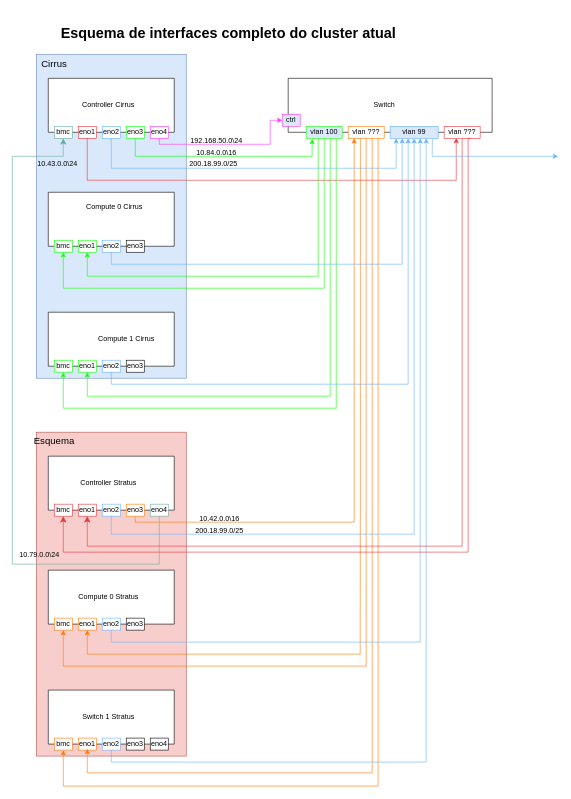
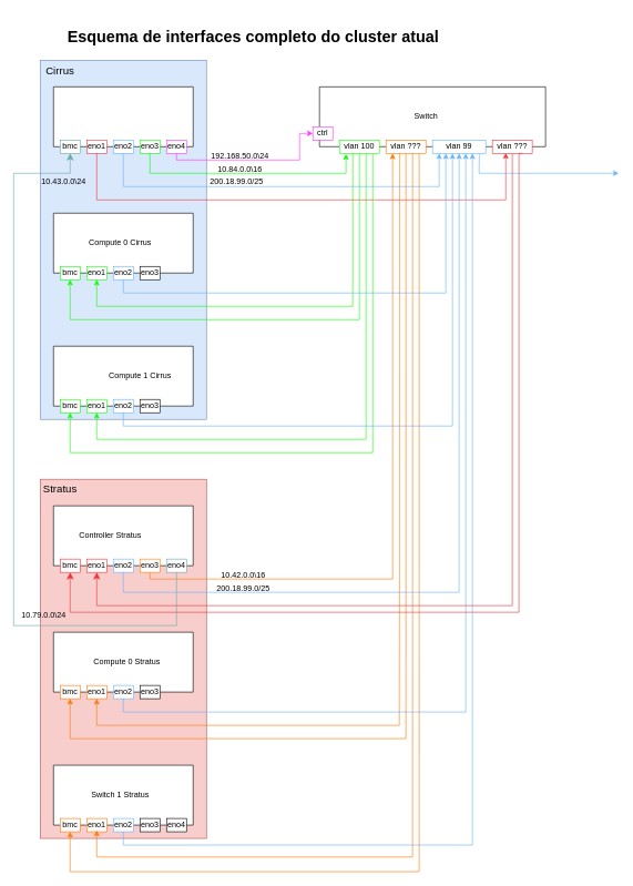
  <mxCell id="0" />
  <mxCell id="1" parent="0" />
  <mxCell id="2" value="" style="rounded=0;whiteSpace=wrap;html=1;fillColor=#f8cecc;strokeColor=#b85450;" vertex="1" parent="1"><mxGeometry x="60" y="720" width="250" height="540" as="geometry" /></mxCell>
  <mxCell id="3" value="" style="rounded=0;whiteSpace=wrap;html=1;fillColor=#dae8fc;strokeColor=#6c8ebf;" vertex="1" parent="1"><mxGeometry x="60" y="90" width="250" height="540" as="geometry" /></mxCell>
  <mxCell id="4" value="" style="verticalLabelPosition=bottom;verticalAlign=top;html=1;shape=mxgraph.basic.rect;fillColor2=none;strokeWidth=1;size=20;indent=5;" vertex="1" parent="1"><mxGeometry x="80" y="130" width="210" height="90" as="geometry" /></mxCell>
- <mxCell id="5" value="Controller Cirrus" style="text;html=1;align=center;verticalAlign=middle;resizable=0;points=[];autosize=1;strokeColor=none;fillColor=none;" vertex="1" parent="1"><mxGeometry x="125" y="160" width="110" height="30" as="geometry" /></mxCell>
  <mxCell id="6" value="bmc" style="whiteSpace=wrap;html=1;strokeColor=#67AB9F;" vertex="1" parent="1"><mxGeometry x="90" y="210" width="30" height="20" as="geometry" /></mxCell>
  <mxCell id="7" value="&lt;div&gt;eno1&lt;/div&gt;" style="whiteSpace=wrap;html=1;strokeColor=#ED333B;" vertex="1" parent="1"><mxGeometry x="130" y="210" width="30" height="20" as="geometry" /></mxCell>
  <mxCell id="8" value="&lt;div&gt;eno2&lt;/div&gt;" style="whiteSpace=wrap;html=1;strokeColor=#66B2FF;" vertex="1" parent="1"><mxGeometry x="170" y="210" width="30" height="20" as="geometry" /></mxCell>
  <mxCell id="9" style="edgeStyle=orthogonalEdgeStyle;rounded=0;orthogonalLoop=1;jettySize=auto;html=1;strokeColor=#00FF00;exitX=0.5;exitY=1;exitDx=0;exitDy=0;entryX=0.165;entryY=1.059;entryDx=0;entryDy=0;entryPerimeter=0;" edge="1" parent="1" source="10" target="31"><mxGeometry relative="1" as="geometry"><mxPoint x="520" y="240" as="targetPoint" /><Array as="points"><mxPoint x="225" y="260" /><mxPoint x="520" y="260" /><mxPoint x="520" y="231" /></Array><mxPoint x="225" y="240" as="sourcePoint" /></mxGeometry></mxCell>
  <mxCell id="10" value="eno3" style="whiteSpace=wrap;html=1;strokeColor=#00FF00;" vertex="1" parent="1"><mxGeometry x="210" y="210" width="30" height="20" as="geometry" /></mxCell>
  <mxCell id="11" style="edgeStyle=orthogonalEdgeStyle;rounded=0;orthogonalLoop=1;jettySize=auto;html=1;entryX=0;entryY=0.5;entryDx=0;entryDy=0;strokeColor=#FF33FF;" edge="1" parent="1" source="12" target="27"><mxGeometry relative="1" as="geometry"><Array as="points"><mxPoint x="265" y="240" /><mxPoint x="450" y="240" /><mxPoint x="450" y="200" /></Array></mxGeometry></mxCell>
  <mxCell id="12" value="eno4" style="whiteSpace=wrap;html=1;strokeColor=#FF33FF;" vertex="1" parent="1"><mxGeometry x="250" y="210" width="30" height="20" as="geometry" /></mxCell>
  <mxCell id="13" value="" style="verticalLabelPosition=bottom;verticalAlign=top;html=1;shape=mxgraph.basic.rect;fillColor2=none;strokeWidth=1;size=20;indent=5;" vertex="1" parent="1"><mxGeometry x="80" y="320" width="210" height="90" as="geometry" /></mxCell>
- <mxCell id="14" value="Compute 0 Cirrus" style="text;html=1;align=center;verticalAlign=middle;resizable=0;points=[];autosize=1;strokeColor=none;fillColor=none;" vertex="1" parent="1"><mxGeometry x="130" y="330" width="120" height="30" as="geometry" /></mxCell>
+ <mxCell id="14" value="Compute 0 Cirrus" style="text;html=1;align=center;verticalAlign=middle;resizable=0;points=[];autosize=1;strokeColor=none;fillColor=none;" vertex="1" parent="1"><mxGeometry x="120" y="350" width="120" height="30" as="geometry" /></mxCell>
  <mxCell id="15" value="bmc" style="whiteSpace=wrap;html=1;strokeColor=#00FF00;" vertex="1" parent="1"><mxGeometry x="90" y="400" width="30" height="20" as="geometry" /></mxCell>
  <mxCell id="16" value="&lt;div&gt;eno1&lt;/div&gt;" style="whiteSpace=wrap;html=1;strokeColor=#11FF00;" vertex="1" parent="1"><mxGeometry x="130" y="400" width="30" height="20" as="geometry" /></mxCell>
  <mxCell id="17" value="&lt;div&gt;eno2&lt;/div&gt;" style="whiteSpace=wrap;html=1;strokeColor=#66B2FF;" vertex="1" parent="1"><mxGeometry x="170" y="400" width="30" height="20" as="geometry" /></mxCell>
  <mxCell id="18" value="eno3" style="whiteSpace=wrap;html=1;" vertex="1" parent="1"><mxGeometry x="210" y="400" width="30" height="20" as="geometry" /></mxCell>
  <mxCell id="19" value="" style="verticalLabelPosition=bottom;verticalAlign=top;html=1;shape=mxgraph.basic.rect;fillColor2=none;strokeWidth=1;size=20;indent=5;" vertex="1" parent="1"><mxGeometry x="80" y="520" width="210" height="90" as="geometry" /></mxCell>
  <mxCell id="20" value="Compute 1 Cirrus" style="text;html=1;align=center;verticalAlign=middle;resizable=0;points=[];autosize=1;strokeColor=none;fillColor=none;" vertex="1" parent="1"><mxGeometry x="150" y="550" width="120" height="30" as="geometry" /></mxCell>
  <mxCell id="21" value="bmc" style="whiteSpace=wrap;html=1;strokeColor=#00FF00;" vertex="1" parent="1"><mxGeometry x="90" y="600" width="30" height="20" as="geometry" /></mxCell>
  <mxCell id="22" value="&lt;div&gt;eno1&lt;/div&gt;" style="whiteSpace=wrap;html=1;strokeColor=#11FF00;" vertex="1" parent="1"><mxGeometry x="130" y="600" width="30" height="20" as="geometry" /></mxCell>
  <mxCell id="23" value="&lt;div&gt;eno2&lt;/div&gt;" style="whiteSpace=wrap;html=1;strokeColor=#66B2FF;" vertex="1" parent="1"><mxGeometry x="170" y="600" width="30" height="20" as="geometry" /></mxCell>
  <mxCell id="24" value="eno3" style="whiteSpace=wrap;html=1;" vertex="1" parent="1"><mxGeometry x="210" y="600" width="30" height="20" as="geometry" /></mxCell>
  <mxCell id="25" value="" style="verticalLabelPosition=bottom;verticalAlign=top;html=1;shape=mxgraph.basic.rect;fillColor2=none;strokeWidth=1;size=20;indent=5;" vertex="1" parent="1"><mxGeometry x="480" y="130" width="340" height="90" as="geometry" /></mxCell>
  <mxCell id="26" value="Switch" style="text;html=1;align=center;verticalAlign=middle;resizable=0;points=[];autosize=1;strokeColor=none;fillColor=none;" vertex="1" parent="1"><mxGeometry x="610" y="160" width="60" height="30" as="geometry" /></mxCell>
- <mxCell id="27" value="ctrl" style="whiteSpace=wrap;html=1;strokeColor=#FF33FF;fillColor=#dae8fc;" vertex="1" parent="1"><mxGeometry x="470" y="190" width="30" height="20" as="geometry" /></mxCell>
+ <mxCell id="27" value="ctrl" style="whiteSpace=wrap;html=1;strokeColor=#FF33FF;" vertex="1" parent="1"><mxGeometry x="470" y="190" width="30" height="20" as="geometry" /></mxCell>
  <mxCell id="28" value="192.168.50.0\24" style="text;html=1;align=center;verticalAlign=middle;resizable=0;points=[];autosize=1;strokeColor=none;fillColor=none;" vertex="1" parent="1"><mxGeometry x="305" y="220" width="110" height="30" as="geometry" /></mxCell>
  <mxCell id="29" style="edgeStyle=orthogonalEdgeStyle;rounded=0;orthogonalLoop=1;jettySize=auto;html=1;entryX=0.5;entryY=1;entryDx=0;entryDy=0;strokeColor=#11FF00;" edge="1" parent="1" source="31" target="22"><mxGeometry relative="1" as="geometry"><mxPoint x="610" y="701.379" as="targetPoint" /><Array as="points"><mxPoint x="550" y="660" /><mxPoint x="145" y="660" /></Array></mxGeometry></mxCell>
  <mxCell id="30" style="edgeStyle=orthogonalEdgeStyle;rounded=0;orthogonalLoop=1;jettySize=auto;html=1;exitX=0.25;exitY=1;exitDx=0;exitDy=0;entryX=0.5;entryY=1;entryDx=0;entryDy=0;strokeColor=#11FF00;" edge="1" parent="1" target="16"><mxGeometry relative="1" as="geometry"><mxPoint x="150" y="420" as="targetPoint" /><Array as="points"><mxPoint x="530" y="230" /><mxPoint x="530" y="460" /><mxPoint x="145" y="460" /></Array><mxPoint x="532.5" y="230" as="sourcePoint" /></mxGeometry></mxCell>
- <mxCell id="31" value="&lt;div&gt;vlan 100&lt;br&gt;&lt;/div&gt;" style="whiteSpace=wrap;html=1;strokeColor=#11FF00;fillColor=#dae8fc;" vertex="1" parent="1"><mxGeometry x="510" y="210" width="60" height="20" as="geometry" /></mxCell>
- <mxCell id="32" value="&lt;div&gt;vlan 99&lt;br&gt;&lt;/div&gt;" style="whiteSpace=wrap;html=1;strokeColor=#66B2FF;fillColor=#dae8fc;" vertex="1" parent="1"><mxGeometry x="650" y="210" width="80" height="20" as="geometry" /></mxCell>
+ <mxCell id="31" value="&lt;div&gt;vlan 100&lt;br&gt;&lt;/div&gt;" style="whiteSpace=wrap;html=1;strokeColor=#11FF00;" vertex="1" parent="1"><mxGeometry x="510" y="210" width="60" height="20" as="geometry" /></mxCell>
+ <mxCell id="32" value="&lt;div&gt;vlan 99&lt;br&gt;&lt;/div&gt;" style="whiteSpace=wrap;html=1;strokeColor=#66B2FF;" vertex="1" parent="1"><mxGeometry x="650" y="210" width="80" height="20" as="geometry" /></mxCell>
  <mxCell id="33" value="10.43.0.0\24" style="text;html=1;align=center;verticalAlign=middle;resizable=0;points=[];autosize=1;strokeColor=none;fillColor=none;" vertex="1" parent="1"><mxGeometry x="50" y="258" width="90" height="30" as="geometry" /></mxCell>
  <mxCell id="34" style="edgeStyle=orthogonalEdgeStyle;rounded=0;orthogonalLoop=1;jettySize=auto;html=1;exitX=0.5;exitY=1;exitDx=0;exitDy=0;fillColor=#FF6600;strokeColor=#ED333B;entryX=0.336;entryY=0.974;entryDx=0;entryDy=0;entryPerimeter=0;" edge="1" parent="1" source="7" target="80"><mxGeometry relative="1" as="geometry"><Array as="points"><mxPoint x="145" y="300" /><mxPoint x="760" y="300" /><mxPoint x="760" y="229" /></Array><mxPoint x="105" y="860" as="targetPoint" /></mxGeometry></mxCell>
  <mxCell id="35" value="200.18.99.0/25" style="text;html=1;align=center;verticalAlign=middle;resizable=0;points=[];autosize=1;strokeColor=none;fillColor=none;" vertex="1" parent="1"><mxGeometry x="305" y="258" width="100" height="30" as="geometry" /></mxCell>
  <mxCell id="36" value="10.84.0.0\16" style="text;html=1;align=center;verticalAlign=middle;resizable=0;points=[];autosize=1;strokeColor=none;fillColor=none;" vertex="1" parent="1"><mxGeometry x="315" y="240" width="90" height="30" as="geometry" /></mxCell>
  <mxCell id="37" value="&lt;h1&gt;Esquema de interfaces completo do cluster atual&lt;br&gt;&lt;/h1&gt;" style="text;html=1;align=center;verticalAlign=middle;resizable=0;points=[];autosize=1;strokeColor=none;fillColor=none;" vertex="1" parent="1"><mxGeometry x="90" y="20" width="580" height="70" as="geometry" /></mxCell>
  <mxCell id="38" style="edgeStyle=orthogonalEdgeStyle;rounded=0;orthogonalLoop=1;jettySize=auto;html=1;strokeColor=#66B2FF;" edge="1" parent="1" source="8"><mxGeometry relative="1" as="geometry"><mxPoint x="660" y="230" as="targetPoint" /><Array as="points"><mxPoint x="185" y="280" /><mxPoint x="660" y="280" /><mxPoint x="660" y="231" /></Array></mxGeometry></mxCell>
  <mxCell id="39" value="" style="edgeStyle=none;orthogonalLoop=1;jettySize=auto;html=1;rounded=0;strokeColor=#66B2FF;exitX=0.88;exitY=1.034;exitDx=0;exitDy=0;exitPerimeter=0;" edge="1" parent="1" source="32"><mxGeometry width="100" relative="1" as="geometry"><mxPoint x="721" y="230" as="sourcePoint" /><mxPoint x="930" y="260" as="targetPoint" /><Array as="points"><mxPoint x="720" y="260" /></Array></mxGeometry></mxCell>
  <mxCell id="40" style="edgeStyle=orthogonalEdgeStyle;rounded=0;orthogonalLoop=1;jettySize=auto;html=1;strokeColor=#66B2FF;" edge="1" parent="1" source="17"><mxGeometry relative="1" as="geometry"><Array as="points"><mxPoint x="185" y="440" /><mxPoint x="670" y="440" /><mxPoint x="670" y="230" /></Array><mxPoint x="670" y="230" as="targetPoint" /></mxGeometry></mxCell>
  <mxCell id="41" style="edgeStyle=orthogonalEdgeStyle;rounded=0;orthogonalLoop=1;jettySize=auto;html=1;strokeColor=#66B2FF;" edge="1" parent="1" source="23"><mxGeometry relative="1" as="geometry"><mxPoint x="680" y="230" as="targetPoint" /><Array as="points"><mxPoint x="185" y="640" /><mxPoint x="680" y="640" /></Array></mxGeometry></mxCell>
  <mxCell id="42" style="edgeStyle=orthogonalEdgeStyle;rounded=0;orthogonalLoop=1;jettySize=auto;html=1;entryX=0.5;entryY=1;entryDx=0;entryDy=0;strokeColor=#11FF00;exitX=0.5;exitY=1;exitDx=0;exitDy=0;" edge="1" parent="1" source="31" target="15"><mxGeometry relative="1" as="geometry"><mxPoint x="101" y="448" as="targetPoint" /><Array as="points"><mxPoint x="540" y="230" /><mxPoint x="540" y="480" /><mxPoint x="105" y="480" /></Array><mxPoint x="589" y="258" as="sourcePoint" /></mxGeometry></mxCell>
  <mxCell id="43" value="" style="verticalLabelPosition=bottom;verticalAlign=top;html=1;shape=mxgraph.basic.rect;fillColor2=none;strokeWidth=1;size=20;indent=5;" vertex="1" parent="1"><mxGeometry x="80" y="760" width="210" height="90" as="geometry" /></mxCell>
- <mxCell id="44" value="Controller Stratus" style="text;html=1;align=center;verticalAlign=middle;resizable=0;points=[];autosize=1;strokeColor=none;fillColor=none;" vertex="1" parent="1"><mxGeometry x="120" y="790" width="120" height="30" as="geometry" /></mxCell>
+ <mxCell id="44" value="Controller Stratus" style="text;html=1;align=center;verticalAlign=middle;resizable=0;points=[];autosize=1;strokeColor=none;fillColor=none;" vertex="1" parent="1"><mxGeometry x="105" y="790" width="120" height="30" as="geometry" /></mxCell>
  <mxCell id="45" value="bmc" style="whiteSpace=wrap;html=1;strokeColor=#ED333B;" vertex="1" parent="1"><mxGeometry x="90" y="840" width="30" height="20" as="geometry" /></mxCell>
  <mxCell id="46" value="&lt;div&gt;eno1&lt;/div&gt;" style="whiteSpace=wrap;html=1;strokeColor=#ED333B;" vertex="1" parent="1"><mxGeometry x="130" y="840" width="30" height="20" as="geometry" /></mxCell>
  <mxCell id="47" value="&lt;div&gt;eno2&lt;/div&gt;" style="whiteSpace=wrap;html=1;strokeColor=#66B2FF;" vertex="1" parent="1"><mxGeometry x="170" y="840" width="30" height="20" as="geometry" /></mxCell>
  <mxCell id="48" style="edgeStyle=orthogonalEdgeStyle;rounded=0;orthogonalLoop=1;jettySize=auto;html=1;entryX=0.166;entryY=1.004;entryDx=0;entryDy=0;strokeColor=#ff7800;exitX=0.5;exitY=1;exitDx=0;exitDy=0;entryPerimeter=0;" edge="1" parent="1" source="49" target="71"><mxGeometry relative="1" as="geometry"><mxPoint x="597.36" y="235.27" as="targetPoint" /><Array as="points"><mxPoint x="225" y="870" /><mxPoint x="590" y="870" /></Array><mxPoint x="230" y="864.75" as="sourcePoint" /></mxGeometry></mxCell>
  <mxCell id="49" value="eno3" style="whiteSpace=wrap;html=1;strokeColor=#FF8000;" vertex="1" parent="1"><mxGeometry x="210" y="840" width="30" height="20" as="geometry" /></mxCell>
  <mxCell id="50" value="eno4" style="whiteSpace=wrap;html=1;strokeColor=#67AB9F;" vertex="1" parent="1"><mxGeometry x="250" y="840" width="30" height="20" as="geometry" /></mxCell>
  <mxCell id="51" value="" style="verticalLabelPosition=bottom;verticalAlign=top;html=1;shape=mxgraph.basic.rect;fillColor2=none;strokeWidth=1;size=20;indent=5;" vertex="1" parent="1"><mxGeometry x="80" y="950" width="210" height="90" as="geometry" /></mxCell>
- <mxCell id="52" value="Compute 0 Stratus" style="text;html=1;align=center;verticalAlign=middle;resizable=0;points=[];autosize=1;strokeColor=none;fillColor=none;" vertex="1" parent="1"><mxGeometry x="120" y="980" width="120" height="30" as="geometry" /></mxCell>
+ <mxCell id="52" value="Compute 0 Stratus" style="text;html=1;align=center;verticalAlign=middle;resizable=0;points=[];autosize=1;strokeColor=none;fillColor=none;" vertex="1" parent="1"><mxGeometry x="130" y="980" width="120" height="30" as="geometry" /></mxCell>
  <mxCell id="53" value="bmc" style="whiteSpace=wrap;html=1;strokeColor=#ff7800;" vertex="1" parent="1"><mxGeometry x="90" y="1030" width="30" height="20" as="geometry" /></mxCell>
  <mxCell id="54" value="&lt;div&gt;eno1&lt;/div&gt;" style="whiteSpace=wrap;html=1;strokeColor=#ff7800;" vertex="1" parent="1"><mxGeometry x="130" y="1030" width="30" height="20" as="geometry" /></mxCell>
  <mxCell id="55" value="&lt;div&gt;eno2&lt;/div&gt;" style="whiteSpace=wrap;html=1;strokeColor=#66B2FF;" vertex="1" parent="1"><mxGeometry x="170" y="1030" width="30" height="20" as="geometry" /></mxCell>
  <mxCell id="56" value="eno3" style="whiteSpace=wrap;html=1;" vertex="1" parent="1"><mxGeometry x="210" y="1030" width="30" height="20" as="geometry" /></mxCell>
  <mxCell id="57" value="" style="verticalLabelPosition=bottom;verticalAlign=top;html=1;shape=mxgraph.basic.rect;fillColor2=none;strokeWidth=1;size=20;indent=5;" vertex="1" parent="1"><mxGeometry x="80" y="1150" width="210" height="90" as="geometry" /></mxCell>
  <mxCell id="58" value="Switch 1 Stratus" style="text;html=1;align=center;verticalAlign=middle;resizable=0;points=[];autosize=1;strokeColor=none;fillColor=none;" vertex="1" parent="1"><mxGeometry x="120" y="1180" width="120" height="30" as="geometry" /></mxCell>
  <mxCell id="59" value="bmc" style="whiteSpace=wrap;html=1;strokeColor=#ff7800;" vertex="1" parent="1"><mxGeometry x="90" y="1230" width="30" height="20" as="geometry" /></mxCell>
  <mxCell id="60" value="&lt;div&gt;eno1&lt;/div&gt;" style="whiteSpace=wrap;html=1;strokeColor=#ff7800;" vertex="1" parent="1"><mxGeometry x="130" y="1230" width="30" height="20" as="geometry" /></mxCell>
  <mxCell id="61" value="&lt;div&gt;eno2&lt;/div&gt;" style="whiteSpace=wrap;html=1;strokeColor=#66B2FF;" vertex="1" parent="1"><mxGeometry x="170" y="1230" width="30" height="20" as="geometry" /></mxCell>
  <mxCell id="62" value="eno3" style="whiteSpace=wrap;html=1;" vertex="1" parent="1"><mxGeometry x="210" y="1230" width="30" height="20" as="geometry" /></mxCell>
  <mxCell id="63" style="edgeStyle=orthogonalEdgeStyle;rounded=0;orthogonalLoop=1;jettySize=auto;html=1;entryX=0.5;entryY=1;entryDx=0;entryDy=0;strokeColor=#ff7800;" edge="1" parent="1"><mxGeometry relative="1" as="geometry"><mxPoint x="145" y="1248" as="targetPoint" /><Array as="points"><mxPoint x="620" y="1288" /><mxPoint x="145" y="1288" /></Array><mxPoint x="620.005" y="228" as="sourcePoint" /></mxGeometry></mxCell>
  <mxCell id="64" style="edgeStyle=orthogonalEdgeStyle;rounded=0;orthogonalLoop=1;jettySize=auto;html=1;entryX=0.5;entryY=1;entryDx=0;entryDy=0;strokeColor=#ff7800;exitX=0.339;exitY=0.995;exitDx=0;exitDy=0;exitPerimeter=0;" edge="1" parent="1" source="71" target="54"><mxGeometry relative="1" as="geometry"><mxPoint x="625" y="1110" as="targetPoint" /><Array as="points"><mxPoint x="600" y="860" /><mxPoint x="600" y="1090" /><mxPoint x="145" y="1090" /></Array><mxPoint x="610" y="457.778" as="sourcePoint" /></mxGeometry></mxCell>
  <mxCell id="65" value="200.18.99.0/25" style="text;html=1;align=center;verticalAlign=middle;resizable=0;points=[];autosize=1;strokeColor=none;fillColor=none;" vertex="1" parent="1"><mxGeometry x="315" y="870" width="100" height="30" as="geometry" /></mxCell>
  <mxCell id="66" value="10.42.0.0\16" style="text;html=1;align=center;verticalAlign=middle;resizable=0;points=[];autosize=1;strokeColor=none;fillColor=none;" vertex="1" parent="1"><mxGeometry x="320" y="850" width="90" height="30" as="geometry" /></mxCell>
  <mxCell id="67" style="edgeStyle=orthogonalEdgeStyle;rounded=0;orthogonalLoop=1;jettySize=auto;html=1;strokeColor=#66B2FF;" edge="1" parent="1" source="47"><mxGeometry relative="1" as="geometry"><mxPoint x="690" y="230" as="targetPoint" /><Array as="points"><mxPoint x="185" y="890" /><mxPoint x="690" y="890" /></Array></mxGeometry></mxCell>
  <mxCell id="68" style="edgeStyle=orthogonalEdgeStyle;rounded=0;orthogonalLoop=1;jettySize=auto;html=1;strokeColor=#66B2FF;" edge="1" parent="1" source="55"><mxGeometry relative="1" as="geometry"><Array as="points"><mxPoint x="185" y="1070" /><mxPoint x="700" y="1070" /><mxPoint x="700" y="861" /><mxPoint x="700" y="861" /></Array><mxPoint x="700" y="230" as="targetPoint" /></mxGeometry></mxCell>
  <mxCell id="69" style="edgeStyle=orthogonalEdgeStyle;rounded=0;orthogonalLoop=1;jettySize=auto;html=1;strokeColor=#66B2FF;entryX=0.75;entryY=1;entryDx=0;entryDy=0;" edge="1" parent="1" source="61" target="32"><mxGeometry relative="1" as="geometry"><mxPoint x="730" y="260" as="targetPoint" /><Array as="points"><mxPoint x="185" y="1270" /><mxPoint x="710" y="1270" /></Array></mxGeometry></mxCell>
  <mxCell id="70" style="edgeStyle=orthogonalEdgeStyle;rounded=0;orthogonalLoop=1;jettySize=auto;html=1;entryX=0.5;entryY=1;entryDx=0;entryDy=0;strokeColor=#ff7800;exitX=0.5;exitY=1;exitDx=0;exitDy=0;" edge="1" parent="1" source="71" target="53"><mxGeometry relative="1" as="geometry"><mxPoint x="127.5" y="1050" as="targetPoint" /><Array as="points"><mxPoint x="610" y="1110" /><mxPoint x="105" y="1110" /></Array><mxPoint x="610" y="340" as="sourcePoint" /></mxGeometry></mxCell>
  <mxCell id="71" value="&lt;div&gt;vlan ???&lt;br&gt;&lt;/div&gt;" style="whiteSpace=wrap;html=1;strokeColor=#ff7800;" vertex="1" parent="1"><mxGeometry x="580" y="210" width="60" height="20" as="geometry" /></mxCell>
  <mxCell id="72" style="edgeStyle=orthogonalEdgeStyle;rounded=0;orthogonalLoop=1;jettySize=auto;html=1;entryX=0.5;entryY=1;entryDx=0;entryDy=0;strokeColor=#11FF00;exitX=0.835;exitY=1.037;exitDx=0;exitDy=0;exitPerimeter=0;" edge="1" parent="1" source="31" target="21"><mxGeometry relative="1" as="geometry"><mxPoint x="155" y="630" as="targetPoint" /><Array as="points"><mxPoint x="560" y="680" /><mxPoint x="105" y="680" /></Array><mxPoint x="560" y="240" as="sourcePoint" /></mxGeometry></mxCell>
  <mxCell id="73" style="edgeStyle=orthogonalEdgeStyle;rounded=0;orthogonalLoop=1;jettySize=auto;html=1;entryX=0.5;entryY=1;entryDx=0;entryDy=0;strokeColor=#ff7800;exitX=0.832;exitY=1.028;exitDx=0;exitDy=0;exitPerimeter=0;" edge="1" parent="1" source="71" target="59"><mxGeometry relative="1" as="geometry"><mxPoint x="104.99" y="1260" as="targetPoint" /><Array as="points"><mxPoint x="630" y="1310" /><mxPoint x="105" y="1310" /></Array><mxPoint x="630" y="240" as="sourcePoint" /></mxGeometry></mxCell>
  <mxCell id="74" style="edgeStyle=orthogonalEdgeStyle;rounded=0;orthogonalLoop=1;jettySize=auto;html=1;fontSize=12;startSize=8;endSize=8;strokeColor=#67AB9F;exitX=0.5;exitY=1;exitDx=0;exitDy=0;" edge="1" parent="1" source="50" target="6"><mxGeometry relative="1" as="geometry"><mxPoint x="265" y="1350" as="targetPoint" /><Array as="points"><mxPoint x="265" y="940" /><mxPoint x="20" y="940" /><mxPoint x="20" y="260" /><mxPoint x="105" y="260" /></Array></mxGeometry></mxCell>
  <mxCell id="75" value="eno4" style="whiteSpace=wrap;html=1;" vertex="1" parent="1"><mxGeometry x="250" y="1230" width="30" height="20" as="geometry" /></mxCell>
  <mxCell id="76" value="10.79.0.0\24" style="text;html=1;align=center;verticalAlign=middle;resizable=0;points=[];autosize=1;strokeColor=none;fillColor=none;" vertex="1" parent="1"><mxGeometry x="20" y="910" width="90" height="30" as="geometry" /></mxCell>
  <mxCell id="77" value="Cirrus" style="text;html=1;align=center;verticalAlign=middle;whiteSpace=wrap;rounded=0;fontSize=16;" vertex="1" parent="1"><mxGeometry x="60" y="90" width="60" height="30" as="geometry" /></mxCell>
- <mxCell id="78" value="Esquema" style="text;html=1;align=center;verticalAlign=middle;whiteSpace=wrap;rounded=0;fontSize=16;" vertex="1" parent="1"><mxGeometry x="60" y="720" width="60" height="30" as="geometry" /></mxCell>
+ <mxCell id="78" value="Stratus" style="text;html=1;align=center;verticalAlign=middle;whiteSpace=wrap;rounded=0;fontSize=16;" vertex="1" parent="1"><mxGeometry x="60" y="720" width="60" height="30" as="geometry" /></mxCell>
  <mxCell id="79" style="edgeStyle=orthogonalEdgeStyle;rounded=0;orthogonalLoop=1;jettySize=auto;html=1;entryX=0.5;entryY=1;entryDx=0;entryDy=0;fontSize=12;startSize=8;endSize=8;strokeColor=#ED333B;" edge="1" parent="1" source="80" target="46"><mxGeometry relative="1" as="geometry"><Array as="points"><mxPoint x="770" y="910" /><mxPoint x="145" y="910" /></Array></mxGeometry></mxCell>
  <mxCell id="80" value="&lt;div&gt;vlan ???&lt;br&gt;&lt;/div&gt;" style="whiteSpace=wrap;html=1;strokeColor=#ED333B;" vertex="1" parent="1"><mxGeometry x="740" y="210" width="60" height="20" as="geometry" /></mxCell>
  <mxCell id="81" style="edgeStyle=orthogonalEdgeStyle;rounded=0;orthogonalLoop=1;jettySize=auto;html=1;entryX=0.5;entryY=1;entryDx=0;entryDy=0;fontSize=12;startSize=8;endSize=8;exitX=0.75;exitY=1;exitDx=0;exitDy=0;strokeColor=#ED333B;" edge="1" parent="1" source="80" target="45"><mxGeometry relative="1" as="geometry"><mxPoint x="780" y="240" as="sourcePoint" /><mxPoint x="155" y="870" as="targetPoint" /><Array as="points"><mxPoint x="780" y="230" /><mxPoint x="780" y="920" /><mxPoint x="105" y="920" /></Array></mxGeometry></mxCell>
